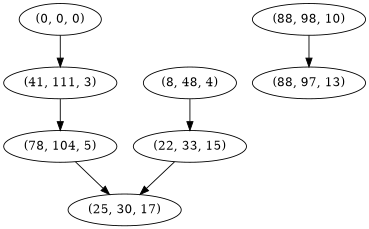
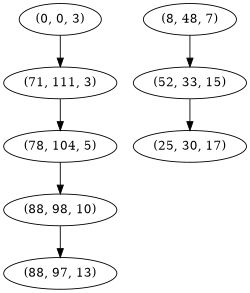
  digraph {
-   "(0, 0, 0)"
-   "(71, 111, 3)" [label="(41, 111, 3)"]
-   "(8, 48, 7)" [label="(8, 48, 4)"]
-   "(22, 33, 15)"
+   "(0, 0, 0)" [label="(0, 0, 3)"]
+   "(71, 111, 3)"
+   "(8, 48, 7)"
+   "(22, 33, 15)" [label="(52, 33, 15)"]
    "(78, 104, 5)"
    "(25, 30, 17)"
    n7 [label="(88, 98, 10)"]
    n8 [label="(88, 97, 13)"]
    "(0, 0, 0)" -> "(71, 111, 3)"
    "(71, 111, 3)" -> "(78, 104, 5)"
    "(8, 48, 7)" -> "(22, 33, 15)"
    "(22, 33, 15)" -> "(25, 30, 17)"
-   "(78, 104, 5)" -> "(25, 30, 17)"
+   "(78, 104, 5)" -> n7
    n7 -> n8
  }
